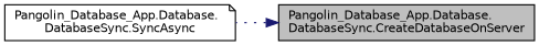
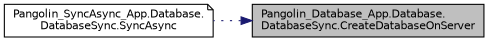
  digraph {
    rankdir=RL
    node [color=black fontname=Helvetica fontsize=10 style=filled]
    n1 [fillcolor=grey75 fontcolor=black height=0.2 label="Pangolin_Database_App.Database.\lDatabaseSync.CreateDatabaseOnServer" shape=box width=0.4]
-   n2 [fillcolor=white height=0.2 label="Pangolin_Database_App.Database.\lDatabaseSync.SyncAsync" shape=note width=0.4]
+   n2 [fillcolor=white height=0.2 label="Pangolin_SyncAsync_App.Database.\lDatabaseSync.SyncAsync" shape=note width=0.4]
    n1 -> n2 [color=midnightblue dir=back fontname=Helvetica fontsize=10 labelfontname=Helvetica labelfontsize=10 style=dotted]
  }
